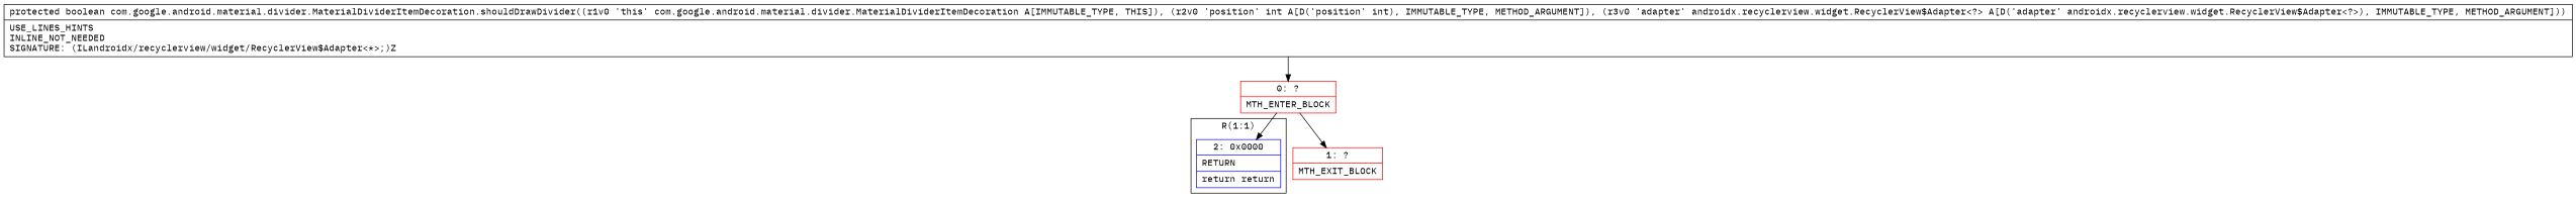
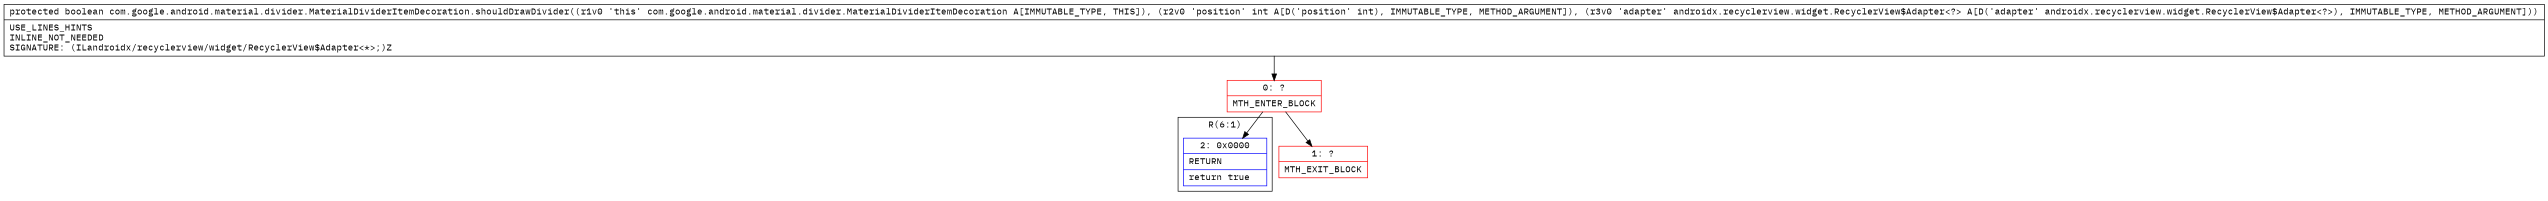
  digraph {
    fontname="IBM Plex Mono"
    node [color=red fontname="IBM Plex Mono" shape=record]
    edge [fontname="IBM Plex Mono"]
-   n1 [color=blue label="{2\:\ 0x0000|RETURN\l|return return\l}"]
+   n1 [color=blue label="{2\:\ 0x0000|RETURN\l|return true\l}"]
    n2 [label="{1\:\ ?|MTH_EXIT_BLOCK\l}"]
    n3 [label="{0\:\ ?|MTH_ENTER_BLOCK\l}"]
    n4 [label="{protected boolean com.google.android.material.divider.MaterialDividerItemDecoration.shouldDrawDivider((r1v0 'this' com.google.android.material.divider.MaterialDividerItemDecoration A[IMMUTABLE_TYPE, THIS]), (r2v0 'position' int A[D('position' int), IMMUTABLE_TYPE, METHOD_ARGUMENT]), (r3v0 'adapter' androidx.recyclerview.widget.RecyclerView$Adapter\<?\> A[D('adapter' androidx.recyclerview.widget.RecyclerView$Adapter\<?\>), IMMUTABLE_TYPE, METHOD_ARGUMENT]))  | USE_LINES_HINTS\lINLINE_NOT_NEEDED\lSIGNATURE: (ILandroidx\/recyclerview\/widget\/RecyclerView$Adapter\<*\>;)Z\l}" color=""]
    subgraph cluster_1 {
-     label="R(1:1)"
+     label="R(6:1)"
      n1
    }
    n3 -> n1
    n3 -> n2
    n4 -> n3
  }
